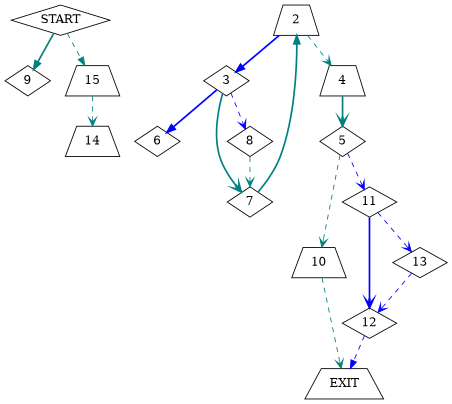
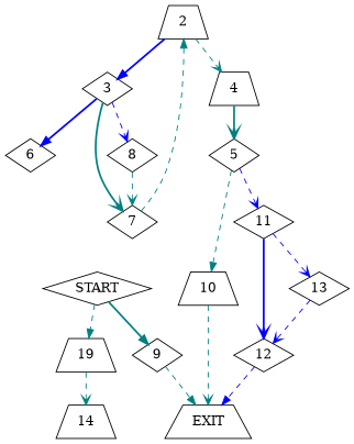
  digraph {
    node [shape=diamond]
    edge [arrowhead=vee color=teal style=dashed]
    n1 [label=START]
    9
-   15 [shape=trapezium]
+   15 [shape=trapezium label=19]
    n4 [label=EXIT shape=trapezium]
    14 [shape=trapezium]
    2 [shape=trapezium]
    3
    4 [shape=trapezium]
    6
    7
    8
    5
    10 [shape=trapezium]
    11
    12
    13
    n1 -> 9 [arrowhead=normal style=bold]
    n1 -> 15 [arrowhead=normal]
+   9 -> n4 [arrowhead=normal]
    15 -> 14
    2 -> 3 [arrowhead=normal color=blue style=bold]
    2 -> 4
    3 -> 6 [arrowhead=normal color=blue style=bold]
    3 -> 7 [style=bold]
    3 -> 8 [color=blue]
    4 -> 5 [style=bold]
-   7 -> 2 [arrowhead=normal style=bold]
+   7 -> 2 [arrowhead=normal]
    8 -> 7
-   5 -> 10
+   5 -> 10 [arrowhead=normal]
    5 -> 11 [color=blue]
    10 -> n4
    11 -> 12 [color=blue style=bold]
    11 -> 13 [color=blue]
    12 -> n4 [arrowhead=normal color=blue]
    13 -> 12 [color=blue]
  }
